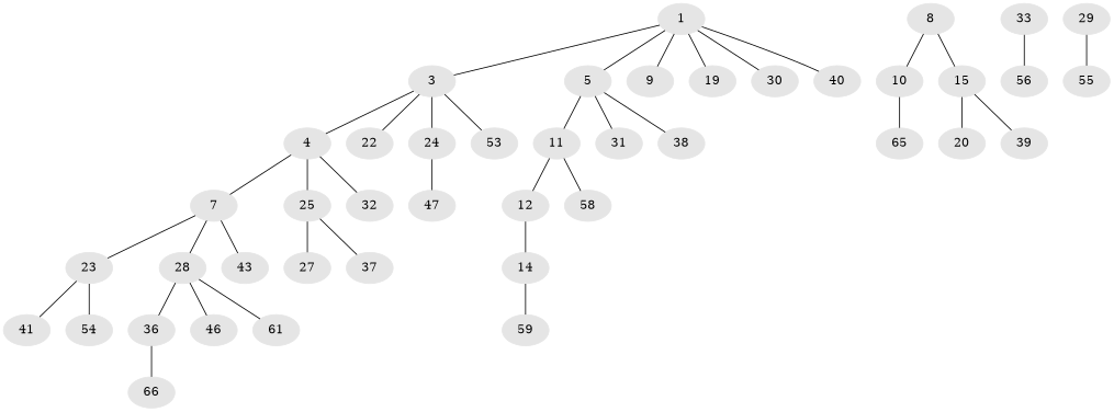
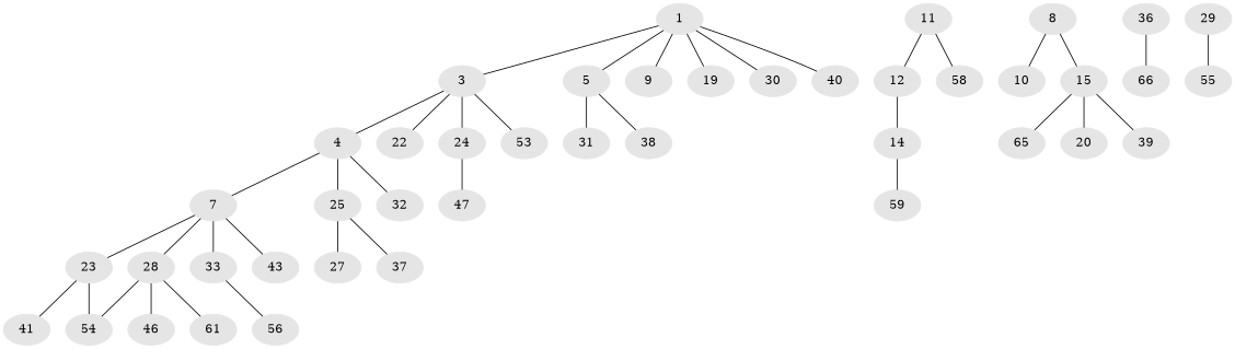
  graph {
    node [color=gray90 style=filled]
    1 [super="+2"]
    3 [super="+6"]
    5 [super="+51"]
    9
    19
    30
    40
    4 [super="+16"]
    22
    24
    53
    11 [super="+42"]
    31 [super="+49"]
    38
    7
    25 [super="+64"]
    32 [super="+48"]
    8 [super="+21"]
    10 [super="+13"]
    15 [super="+63"]
    47
    23 [super="+50"]
    28 [super="+34"]
    33 [super="+35"]
    43 [super="+52"]
    27
    37
    12
    58
    41 [super="+60"]
    54
    36 [super="+57"]
    46
    61
    56
    65
    20
    39 [super="+45"]
    14 [super="+26"]
    59 [super="+62"]
    29 [super="+44"]
    55
    66
    1 -- 3
    1 -- 5
    1 -- 9
    1 -- 19
    1 -- 30
    1 -- 40
    3 -- 4
    3 -- 22
    3 -- 24
    3 -- 53
-   5 -- 11
    5 -- 31
    5 -- 38
    4 -- 7
    4 -- 25
    4 -- 32
    24 -- 47
    11 -- 12
    11 -- 58
    7 -- 23
    7 -- 28
+   7 -- 33
    7 -- 43
    25 -- 27
    25 -- 37
    8 -- 10
    8 -- 15
-   10 -- 65
+   15 -- 65
    15 -- 20
    15 -- 39
    23 -- 41
    23 -- 54
-   28 -- 36
+   28 -- 54
    28 -- 46
    28 -- 61
    33 -- 56
    12 -- 14
    36 -- 66
    14 -- 59
    29 -- 55
  }
